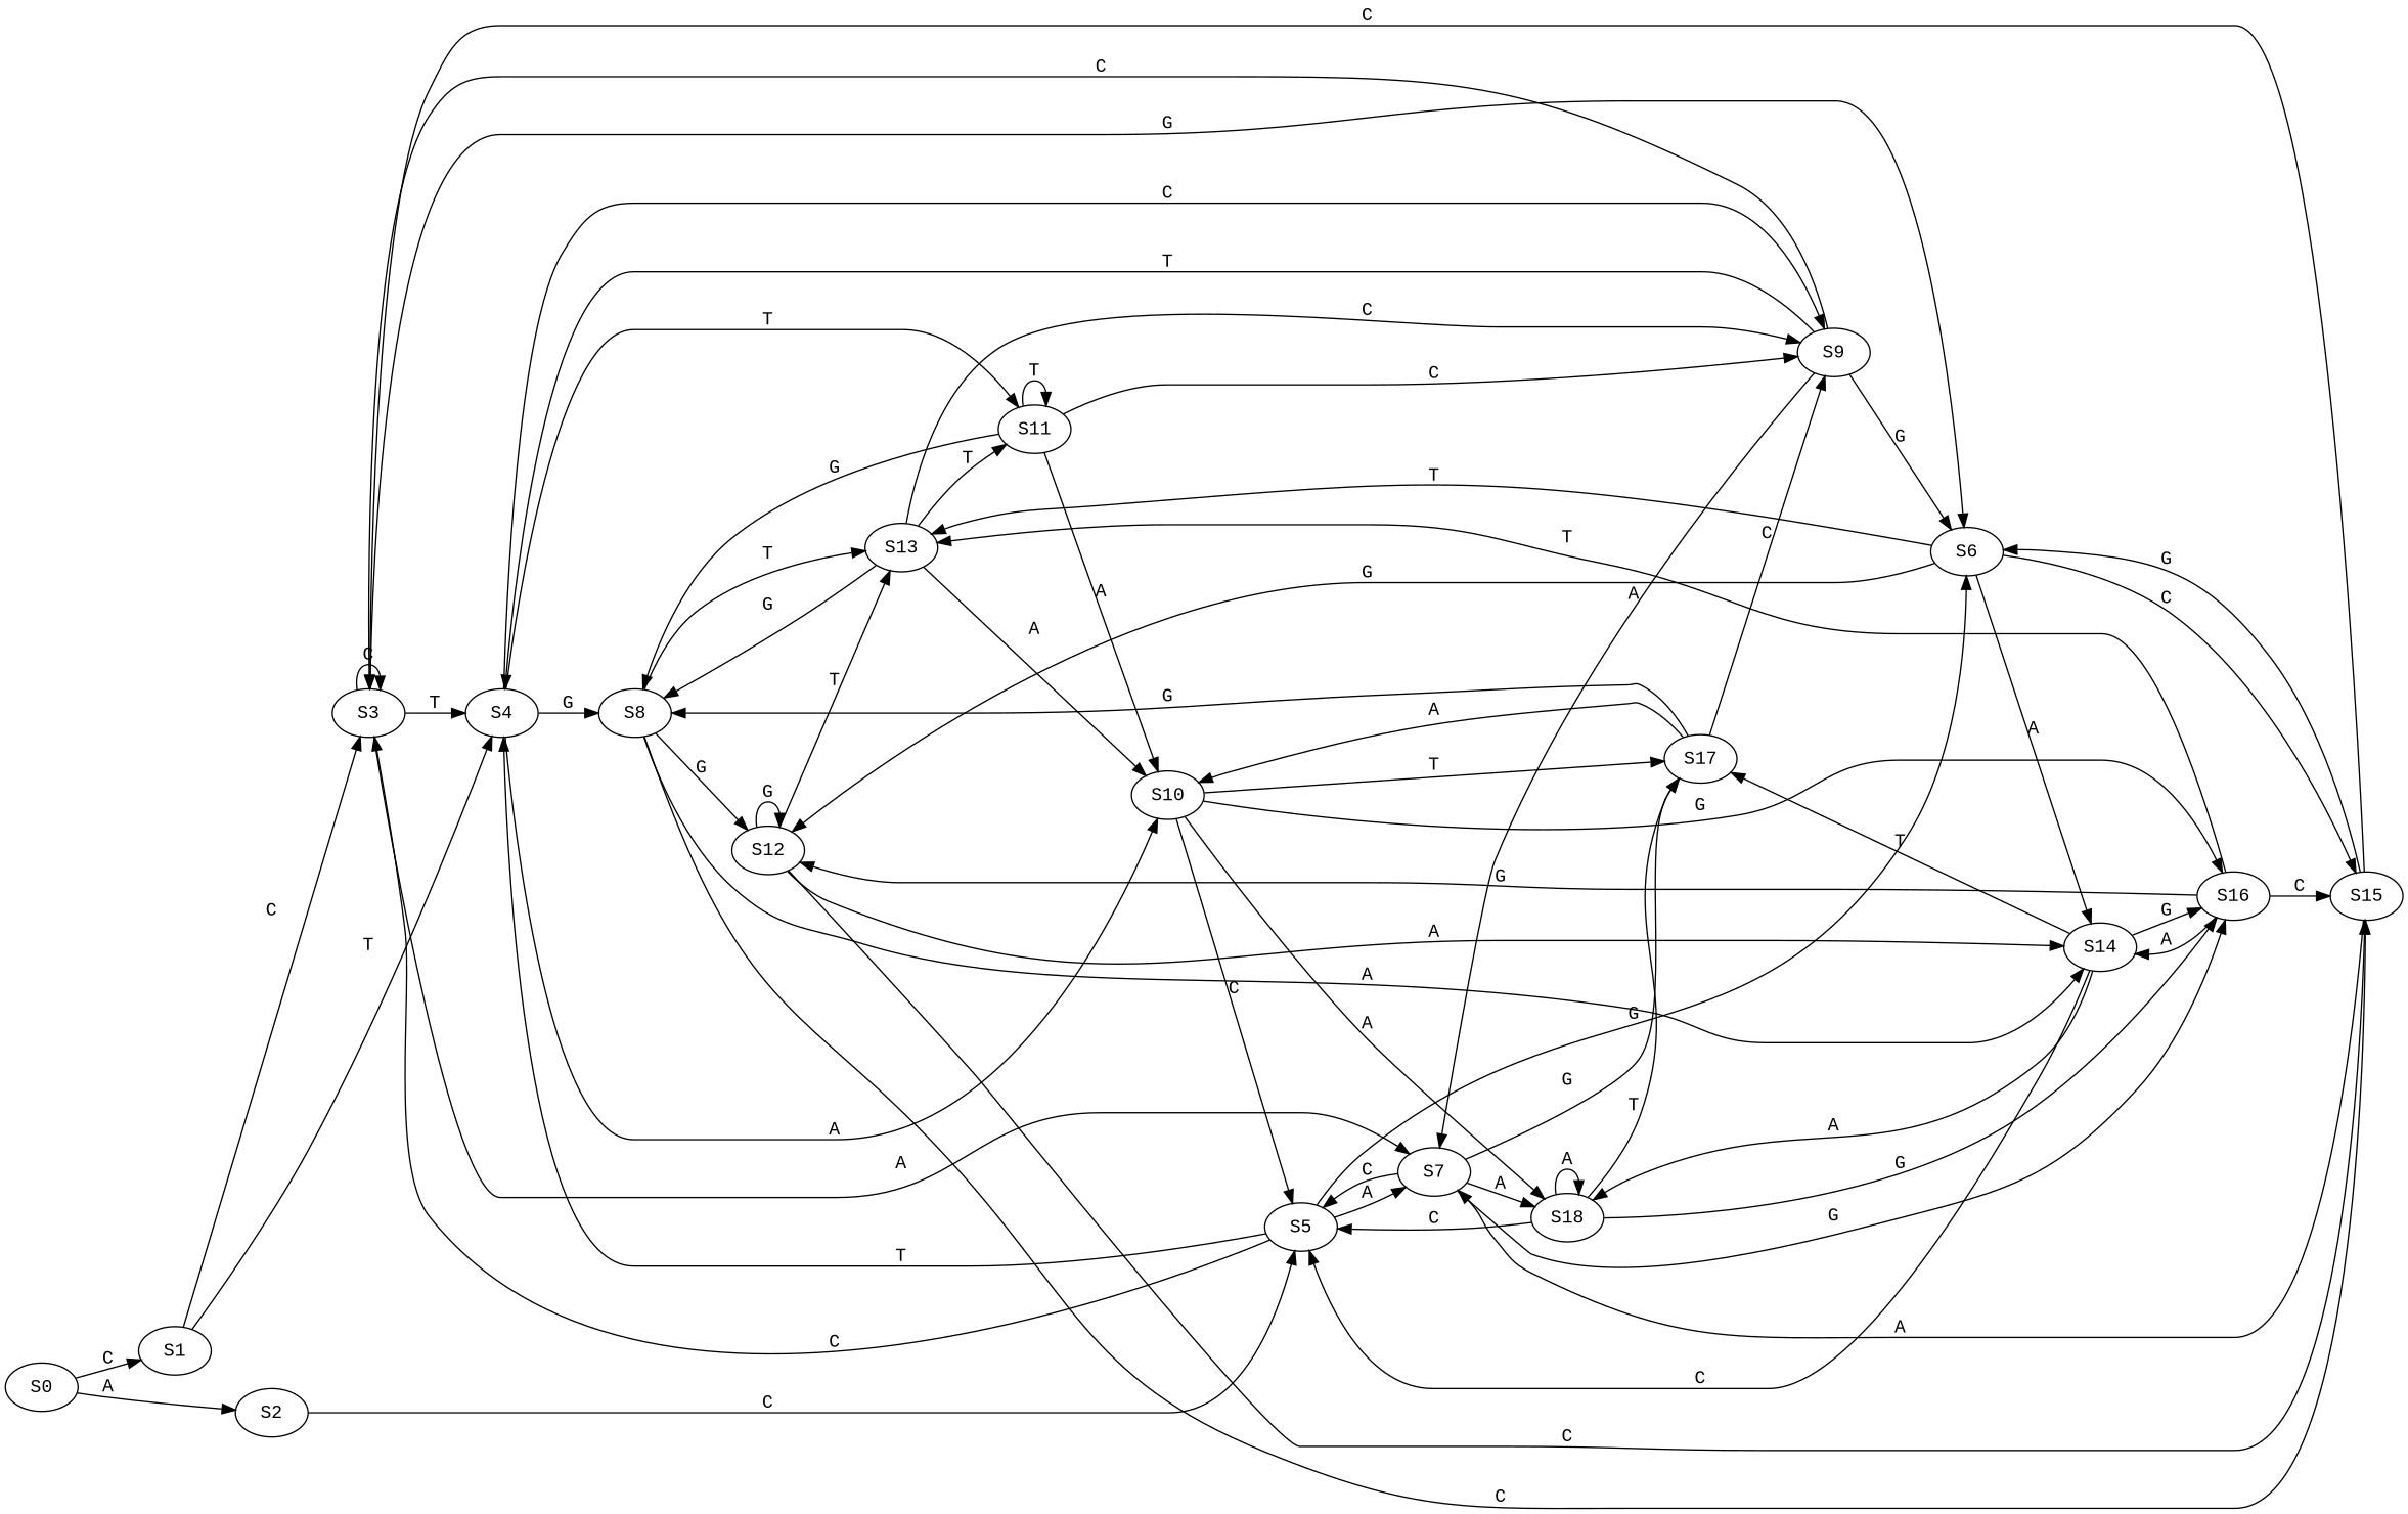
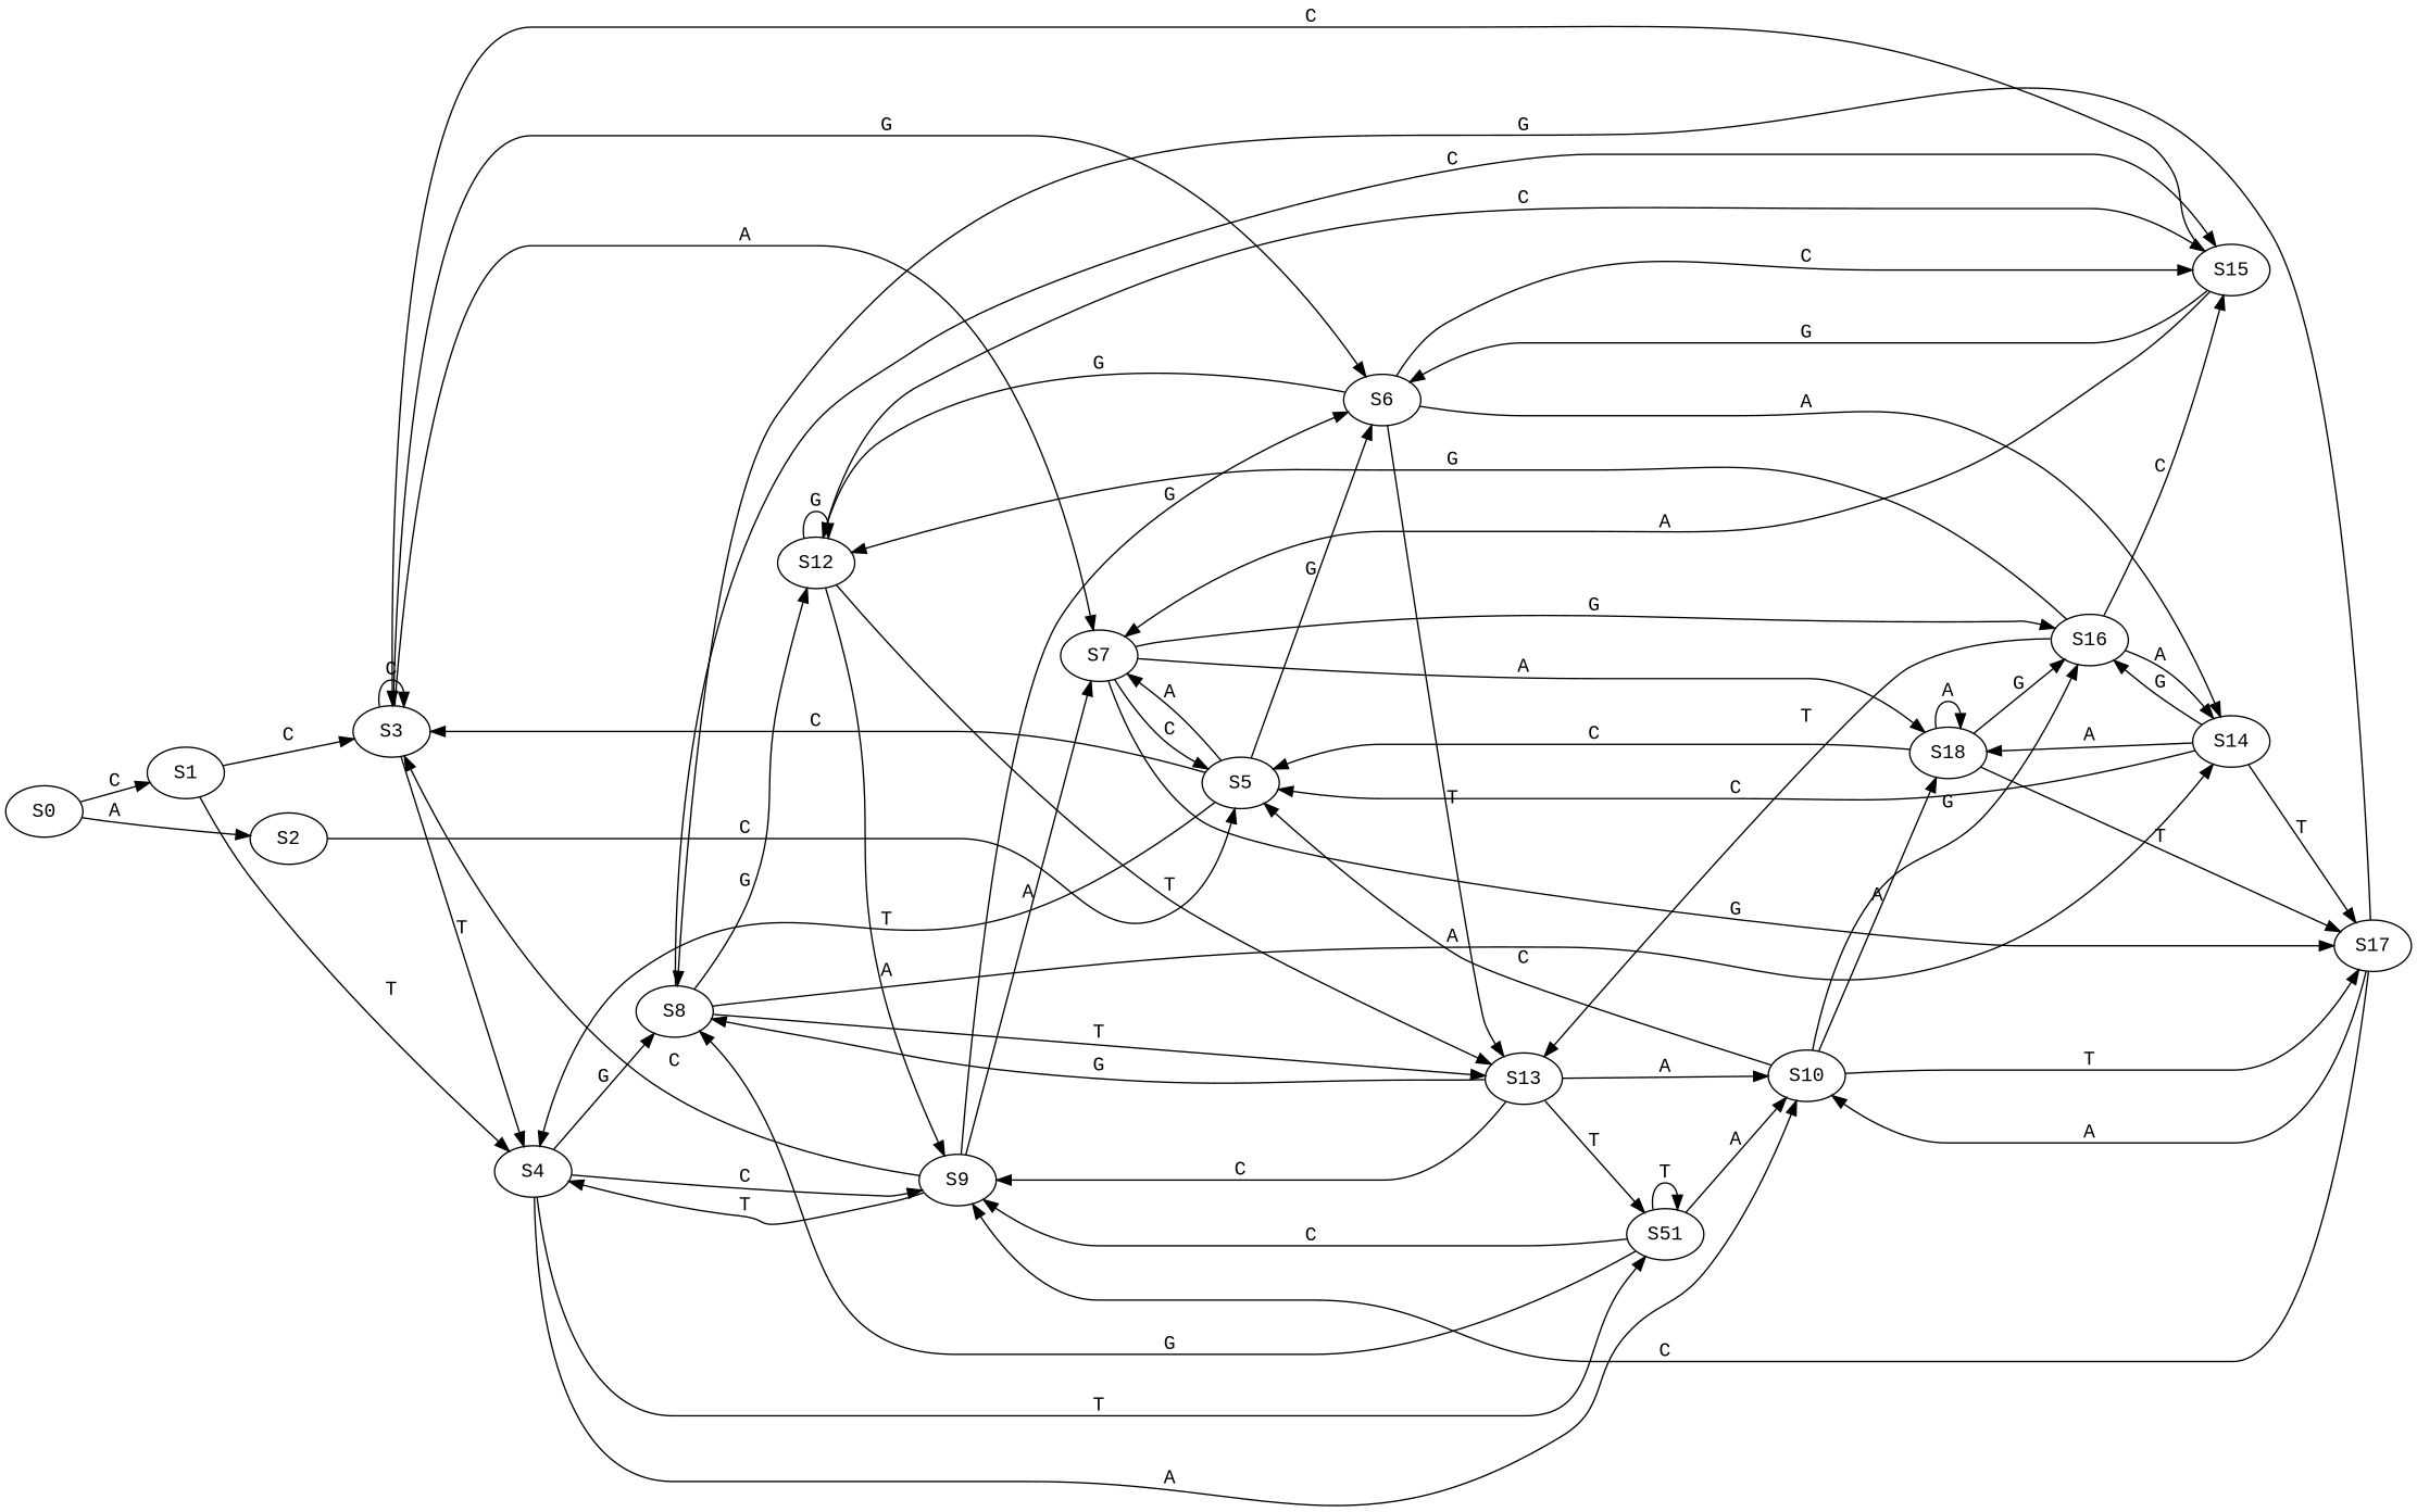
  strict digraph {
    fontname="Liberation Mono"
    rankdir=LR
    node [fontname="Liberation Mono"]
    edge [fontname="Liberation Mono"]
    S0
    S1
    S2
    S3
    S4
    S5
    S6
    S7
    S8
    S9
    S10
-   S11
+   S11 [label=S51]
    S12
    S13
    S14
    S15
    S16
    S17
    S18
    S0 -> S1 [label=C]
    S0 -> S2 [label=A]
    S1 -> S3 [label=C]
    S1 -> S4 [label=T]
    S2 -> S5 [label=C]
    S3 -> S3 [label=C]
    S3 -> S4 [label=T]
    S3 -> S6 [label=G]
    S3 -> S7 [label=A]
    S4 -> S8 [label=G]
    S4 -> S9 [label=C]
    S4 -> S10 [label=A]
    S4 -> S11 [label=T]
    S5 -> S3 [label=C]
    S5 -> S4 [label=T]
    S5 -> S6 [label=G]
    S5 -> S7 [label=A]
    S6 -> S12 [label=G]
    S6 -> S13 [label=T]
    S6 -> S14 [label=A]
    S6 -> S15 [label=C]
    S7 -> S5 [label=C]
    S7 -> S16 [label=G]
    S7 -> S17 [label=G]
    S7 -> S18 [label=A]
    S8 -> S12 [label=G]
    S8 -> S13 [label=T]
    S8 -> S14 [label=A]
    S8 -> S15 [label=C]
    S9 -> S3 [label=C]
    S9 -> S4 [label=T]
    S9 -> S6 [label=G]
    S9 -> S7 [label=A]
    S10 -> S5 [label=C]
    S10 -> S16 [label=G]
    S10 -> S17 [label=T]
    S10 -> S18 [label=A]
    S11 -> S8 [label=G]
    S11 -> S9 [label=C]
    S11 -> S10 [label=A]
    S11 -> S11 [label=T]
    S12 -> S12 [label=G]
    S12 -> S13 [label=T]
-   S12 -> S14 [label=A]
+   S12 -> S9 [label=A]
    S12 -> S15 [label=C]
    S13 -> S8 [label=G]
    S13 -> S9 [label=C]
    S13 -> S10 [label=A]
    S13 -> S11 [label=T]
    S14 -> S5 [label=C]
    S14 -> S16 [label=G]
    S14 -> S17 [label=T]
    S14 -> S18 [label=A]
    S15 -> S3 [label=C]
    S15 -> S6 [label=G]
    S15 -> S7 [label=A]
    S16 -> S12 [label=G]
    S16 -> S13 [label=T]
    S16 -> S14 [label=A]
    S16 -> S15 [label=C]
    S17 -> S8 [label=G]
    S17 -> S9 [label=C]
    S17 -> S10 [label=A]
    S18 -> S5 [label=C]
    S18 -> S16 [label=G]
    S18 -> S17 [label=T]
    S18 -> S18 [label=A]
  }
